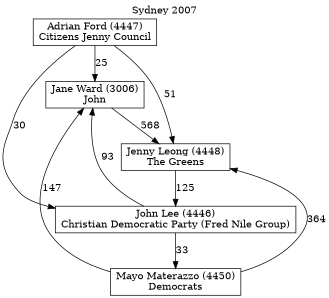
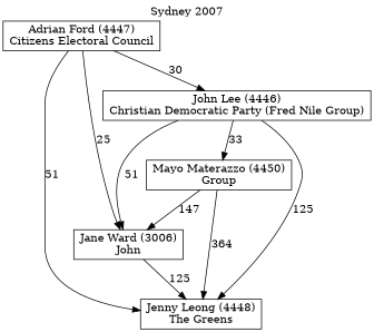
  digraph {
    label="Sydney 2007"
    labelloc=t
    mclimit=10
    node [shape=box]
-   n1 [label="Adrian Ford (4447)\nCitizens Jenny Council"]
+   n1 [label="Adrian Ford (4447)\nCitizens Electoral Council"]
    n2 [label="Jane Ward (3006)\nJohn"]
    n3 [label="Jenny Leong (4448)\nThe Greens"]
    n4 [label="John Lee (4446)\nChristian Democratic Party (Fred Nile Group)"]
-   n5 [label="Mayo Materazzo (4450)\nDemocrats"]
+   n5 [label="Mayo Materazzo (4450)\nGroup"]
    n1 -> n2 [label=25]
    n1 -> n3 [label=51]
    n1 -> n4 [label=30]
-   n2 -> n3 [label=568]
-   n4 -> n2 [label=93]
-   n3 -> n4 [label=125]
+   n2 -> n3 [label=125]
+   n4 -> n2 [label=51]
+   n4 -> n3 [label=125]
    n4 -> n5 [label=33]
    n5 -> n2 [label=147]
    n5 -> n3 [label=364]
  }
